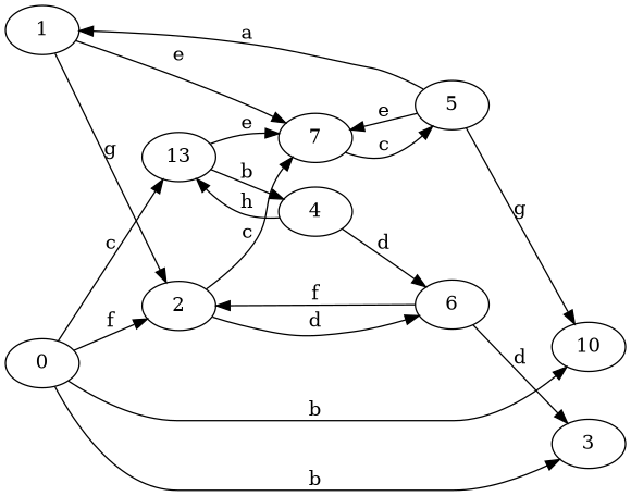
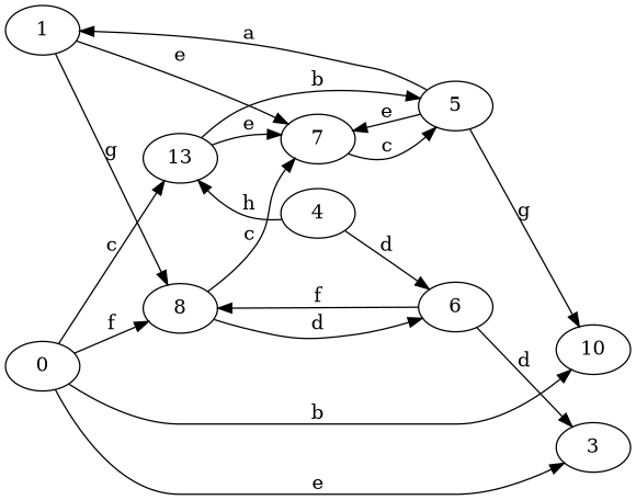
  strict digraph {
    rankdir=LR
    1
    7
-   8 [label=2]
+   8
    5
    6
    0
    3
    13
    10
    4
    1 -> 7 [label=e]
    1 -> 8 [label=g]
    7 -> 5 [label=c]
    8 -> 7 [label=c]
    8 -> 6 [label=d]
    5 -> 1 [label=a]
    5 -> 7 [label=e]
    5 -> 10 [label=g]
    6 -> 8 [label=f]
    6 -> 3 [label=d]
    0 -> 8 [label=f]
-   0 -> 3 [label=b]
+   0 -> 3 [label=e]
    0 -> 13 [label=c]
    0 -> 10 [label=b]
    13 -> 7 [label=e]
-   13 -> 4 [label=b]
+   13 -> 5 [label=b]
    4 -> 6 [label=d]
    4 -> 13 [label=h]
  }
